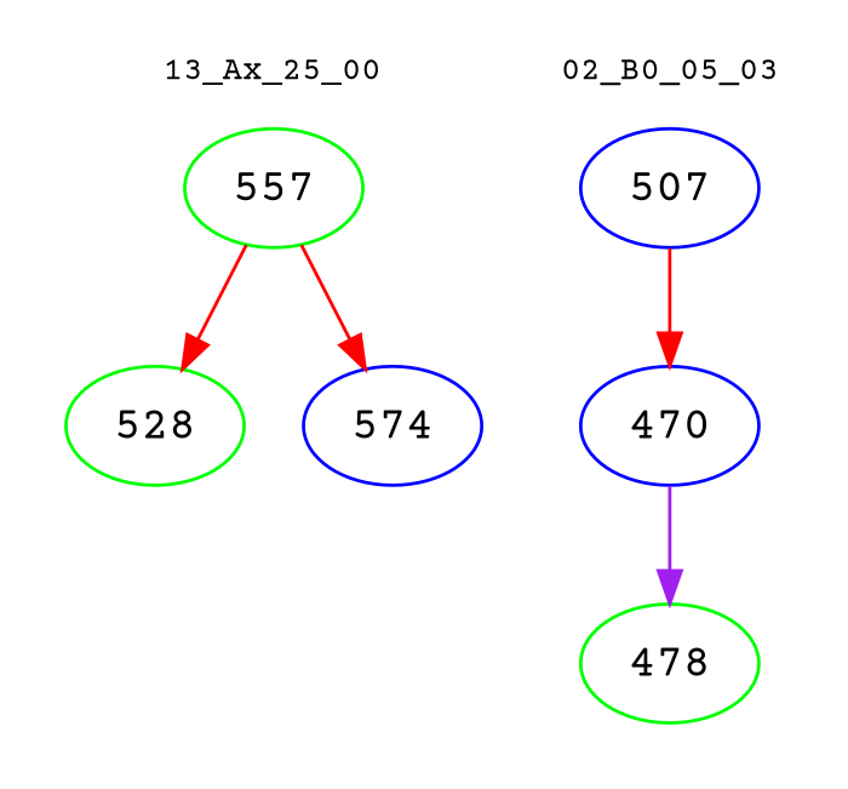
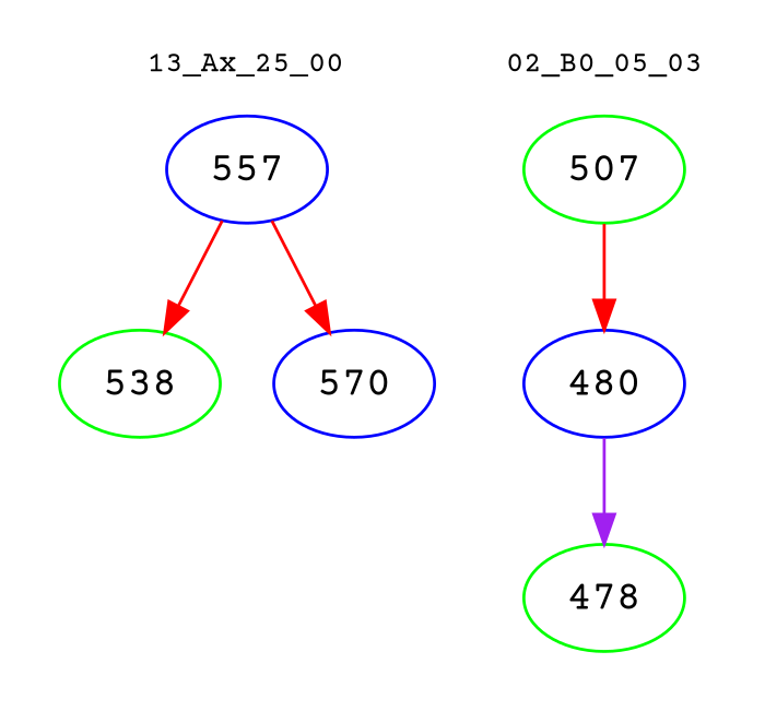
  digraph {
    fontname="Courier Prime"
    node [color=blue fontname="Courier Prime"]
    edge [color=red fontname="Courier Prime"]
-   n1 [color=green label=557]
-   n2 [color=green label=528]
-   n3 [label=574]
-   n4 [label=470]
+   n1 [label=557]
+   n2 [color=green label=538]
+   n3 [label=570]
+   n4 [label=480]
    n5 [color=green label=478]
-   n6 [label=507]
+   n6 [color=green label=507]
    subgraph cluster_1 {
      color=white
      fontsize=10
      label="13_Ax_25_00"
      n1
      n2
      n3
    }
    subgraph cluster_2 {
      color=white
      fontsize=10
      label="02_B0_05_03"
      n4
      n5
      n6
    }
    n1 -> n2
    n1 -> n3
    n4 -> n5 [color=purple]
    n6 -> n4
  }
